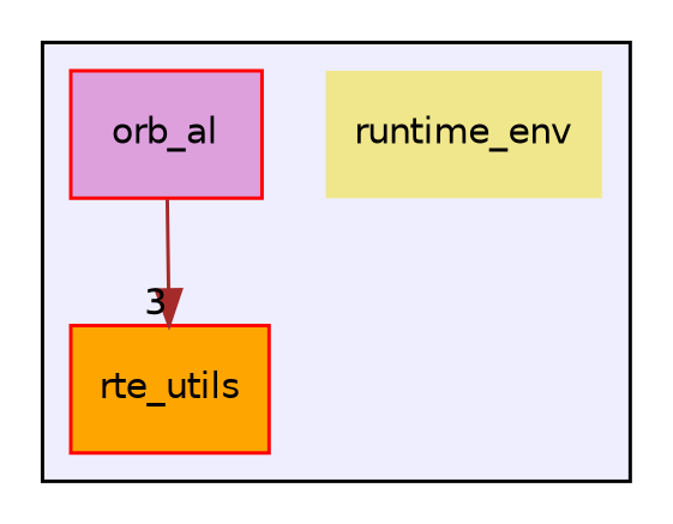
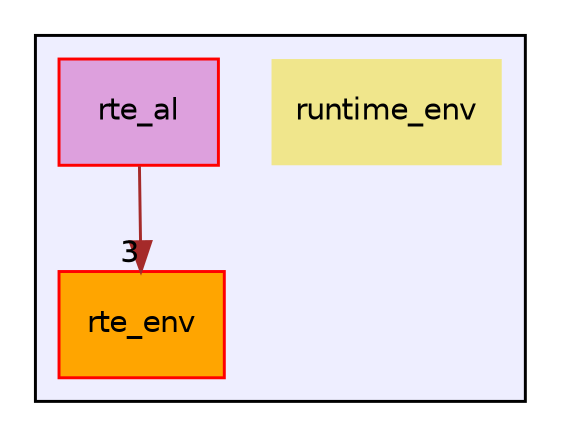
  digraph {
    compound=true
    node [fontname=Helvetica fontsize=10 shape=box style=filled color=red]
    n1 [label=runtime_env shape=plaintext fillcolor=khaki color=""]
-   n2 [fillcolor=plum label=orb_al]
-   n3 [fillcolor=orange label=rte_utils]
+   n2 [fillcolor=plum label=rte_al]
+   n3 [fillcolor=orange label=rte_env]
    subgraph cluster_1 {
      bgcolor="#eeeeff"
      pencolor=black
      n1
      n2
      n3
    }
    n2 -> n3 [headlabel=3 labeldistance=1.5 labelfontname=Helvetica labelfontsize=10 color=brown style=solid]
  }
